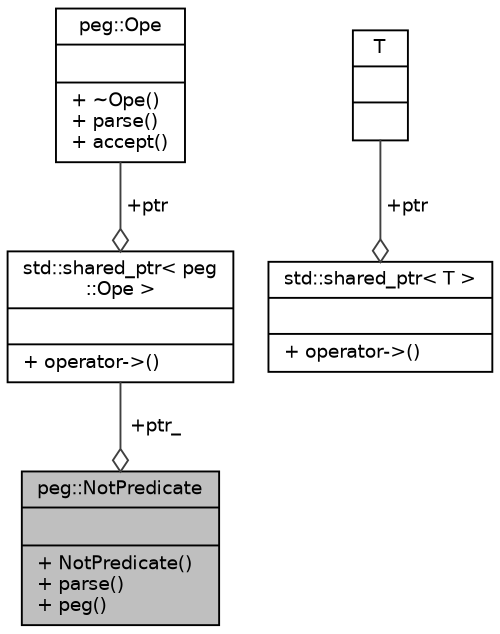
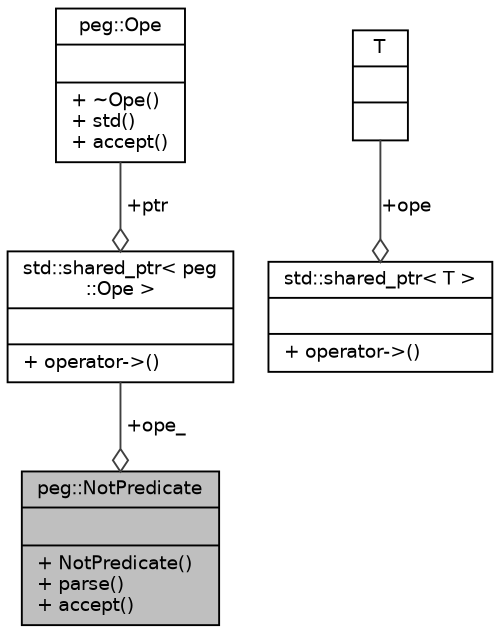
  digraph {
    node [color=black fillcolor=white fontname=Helvetica fontsize=10 shape=record style=filled]
    edge [arrowhead=odiamond color=grey25 fontname=Helvetica fontsize=10 labelfontname=Helvetica labelfontsize=10 style=solid]
-   n1 [fillcolor=grey75 fontcolor=black height=0.2 label="{peg::NotPredicate\n||+ NotPredicate()\l+ parse()\l+ peg()\l}" width=0.4]
-   n2 [height=0.2 label="{peg::Ope\n||+ ~Ope()\l+ parse()\l+ accept()\l}" width=0.4]
+   n1 [fillcolor=grey75 fontcolor=black height=0.2 label="{peg::NotPredicate\n||+ NotPredicate()\l+ parse()\l+ accept()\l}" width=0.4]
+   n2 [height=0.2 label="{peg::Ope\n||+ ~Ope()\l+ std()\l+ accept()\l}" width=0.4]
    n3 [height=0.2 label="{std::shared_ptr\< peg\l::Ope \>\n||+ operator-\>()\l}" width=0.4]
    n4 [height=0.2 label="{std::shared_ptr\< T \>\n||+ operator-\>()\l}" width=0.4]
    n5 [height=0.2 label="{T\n||}" width=0.4]
    n2 -> n3 [label=" +ptr"]
-   n3 -> n1 [label=" +ptr_"]
-   n5 -> n4 [label=" +ptr"]
+   n3 -> n1 [label=" +ope_"]
+   n5 -> n4 [label=" +ope"]
  }
